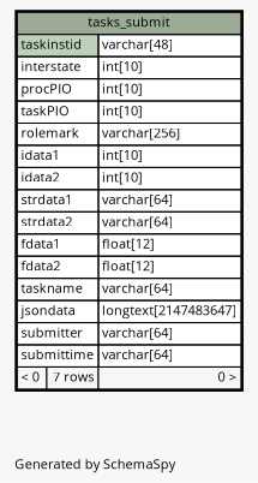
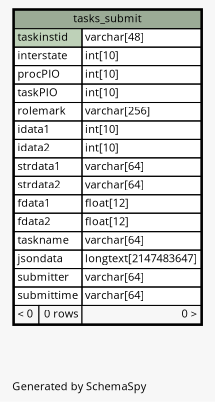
  digraph {
    bgcolor="#f7f7f7"
    fontname="Open Sans"
    fontsize=11
    label="\nGenerated by SchemaSpy"
    labeljust=l
    nodesep=0.18
    rankdir=RL
    ranksep=0.46
-   n1 [fontname="Open Sans" fontsize=11 label=<     <TABLE BORDER="2" CELLBORDER="1" CELLSPACING="0" BGCOLOR="#ffffff">       <TR><TD COLSPAN="3" BGCOLOR="#9bab96" ALIGN="CENTER">tasks_submit</TD></TR>       <TR><TD PORT="taskinstid" COLSPAN="2" BGCOLOR="#bed1b8" ALIGN="LEFT">taskinstid</TD><TD PORT="taskinstid.type" ALIGN="LEFT">varchar[48]</TD></TR>       <TR><TD PORT="interstate" COLSPAN="2" ALIGN="LEFT">interstate</TD><TD PORT="interstate.type" ALIGN="LEFT">int[10]</TD></TR>       <TR><TD PORT="procPIO" COLSPAN="2" ALIGN="LEFT">procPIO</TD><TD PORT="procPIO.type" ALIGN="LEFT">int[10]</TD></TR>       <TR><TD PORT="taskPIO" COLSPAN="2" ALIGN="LEFT">taskPIO</TD><TD PORT="taskPIO.type" ALIGN="LEFT">int[10]</TD></TR>       <TR><TD PORT="rolemark" COLSPAN="2" ALIGN="LEFT">rolemark</TD><TD PORT="rolemark.type" ALIGN="LEFT">varchar[256]</TD></TR>       <TR><TD PORT="idata1" COLSPAN="2" ALIGN="LEFT">idata1</TD><TD PORT="idata1.type" ALIGN="LEFT">int[10]</TD></TR>       <TR><TD PORT="idata2" COLSPAN="2" ALIGN="LEFT">idata2</TD><TD PORT="idata2.type" ALIGN="LEFT">int[10]</TD></TR>       <TR><TD PORT="strdata1" COLSPAN="2" ALIGN="LEFT">strdata1</TD><TD PORT="strdata1.type" ALIGN="LEFT">varchar[64]</TD></TR>       <TR><TD PORT="strdata2" COLSPAN="2" ALIGN="LEFT">strdata2</TD><TD PORT="strdata2.type" ALIGN="LEFT">varchar[64]</TD></TR>       <TR><TD PORT="fdata1" COLSPAN="2" ALIGN="LEFT">fdata1</TD><TD PORT="fdata1.type" ALIGN="LEFT">float[12]</TD></TR>       <TR><TD PORT="fdata2" COLSPAN="2" ALIGN="LEFT">fdata2</TD><TD PORT="fdata2.type" ALIGN="LEFT">float[12]</TD></TR>       <TR><TD PORT="taskname" COLSPAN="2" ALIGN="LEFT">taskname</TD><TD PORT="taskname.type" ALIGN="LEFT">varchar[64]</TD></TR>       <TR><TD PORT="jsondata" COLSPAN="2" ALIGN="LEFT">jsondata</TD><TD PORT="jsondata.type" ALIGN="LEFT">longtext[2147483647]</TD></TR>       <TR><TD PORT="submitter" COLSPAN="2" ALIGN="LEFT">submitter</TD><TD PORT="submitter.type" ALIGN="LEFT">varchar[64]</TD></TR>       <TR><TD PORT="submittime" COLSPAN="2" ALIGN="LEFT">submittime</TD><TD PORT="submittime.type" ALIGN="LEFT">varchar[64]</TD></TR>       <TR><TD ALIGN="LEFT" BGCOLOR="#f7f7f7">&lt; 0</TD><TD ALIGN="RIGHT" BGCOLOR="#f7f7f7">7 rows</TD><TD ALIGN="RIGHT" BGCOLOR="#f7f7f7">0 &gt;</TD></TR>     </TABLE>> shape=plaintext]
+   n1 [fontname="Open Sans" fontsize=11 label=<     <TABLE BORDER="2" CELLBORDER="1" CELLSPACING="0" BGCOLOR="#ffffff">       <TR><TD COLSPAN="3" BGCOLOR="#9bab96" ALIGN="CENTER">tasks_submit</TD></TR>       <TR><TD PORT="taskinstid" COLSPAN="2" BGCOLOR="#bed1b8" ALIGN="LEFT">taskinstid</TD><TD PORT="taskinstid.type" ALIGN="LEFT">varchar[48]</TD></TR>       <TR><TD PORT="interstate" COLSPAN="2" ALIGN="LEFT">interstate</TD><TD PORT="interstate.type" ALIGN="LEFT">int[10]</TD></TR>       <TR><TD PORT="procPIO" COLSPAN="2" ALIGN="LEFT">procPIO</TD><TD PORT="procPIO.type" ALIGN="LEFT">int[10]</TD></TR>       <TR><TD PORT="taskPIO" COLSPAN="2" ALIGN="LEFT">taskPIO</TD><TD PORT="taskPIO.type" ALIGN="LEFT">int[10]</TD></TR>       <TR><TD PORT="rolemark" COLSPAN="2" ALIGN="LEFT">rolemark</TD><TD PORT="rolemark.type" ALIGN="LEFT">varchar[256]</TD></TR>       <TR><TD PORT="idata1" COLSPAN="2" ALIGN="LEFT">idata1</TD><TD PORT="idata1.type" ALIGN="LEFT">int[10]</TD></TR>       <TR><TD PORT="idata2" COLSPAN="2" ALIGN="LEFT">idata2</TD><TD PORT="idata2.type" ALIGN="LEFT">int[10]</TD></TR>       <TR><TD PORT="strdata1" COLSPAN="2" ALIGN="LEFT">strdata1</TD><TD PORT="strdata1.type" ALIGN="LEFT">varchar[64]</TD></TR>       <TR><TD PORT="strdata2" COLSPAN="2" ALIGN="LEFT">strdata2</TD><TD PORT="strdata2.type" ALIGN="LEFT">varchar[64]</TD></TR>       <TR><TD PORT="fdata1" COLSPAN="2" ALIGN="LEFT">fdata1</TD><TD PORT="fdata1.type" ALIGN="LEFT">float[12]</TD></TR>       <TR><TD PORT="fdata2" COLSPAN="2" ALIGN="LEFT">fdata2</TD><TD PORT="fdata2.type" ALIGN="LEFT">float[12]</TD></TR>       <TR><TD PORT="taskname" COLSPAN="2" ALIGN="LEFT">taskname</TD><TD PORT="taskname.type" ALIGN="LEFT">varchar[64]</TD></TR>       <TR><TD PORT="jsondata" COLSPAN="2" ALIGN="LEFT">jsondata</TD><TD PORT="jsondata.type" ALIGN="LEFT">longtext[2147483647]</TD></TR>       <TR><TD PORT="submitter" COLSPAN="2" ALIGN="LEFT">submitter</TD><TD PORT="submitter.type" ALIGN="LEFT">varchar[64]</TD></TR>       <TR><TD PORT="submittime" COLSPAN="2" ALIGN="LEFT">submittime</TD><TD PORT="submittime.type" ALIGN="LEFT">varchar[64]</TD></TR>       <TR><TD ALIGN="LEFT" BGCOLOR="#f7f7f7">&lt; 0</TD><TD ALIGN="RIGHT" BGCOLOR="#f7f7f7">0 rows</TD><TD ALIGN="RIGHT" BGCOLOR="#f7f7f7">0 &gt;</TD></TR>     </TABLE>> shape=plaintext]
  }
